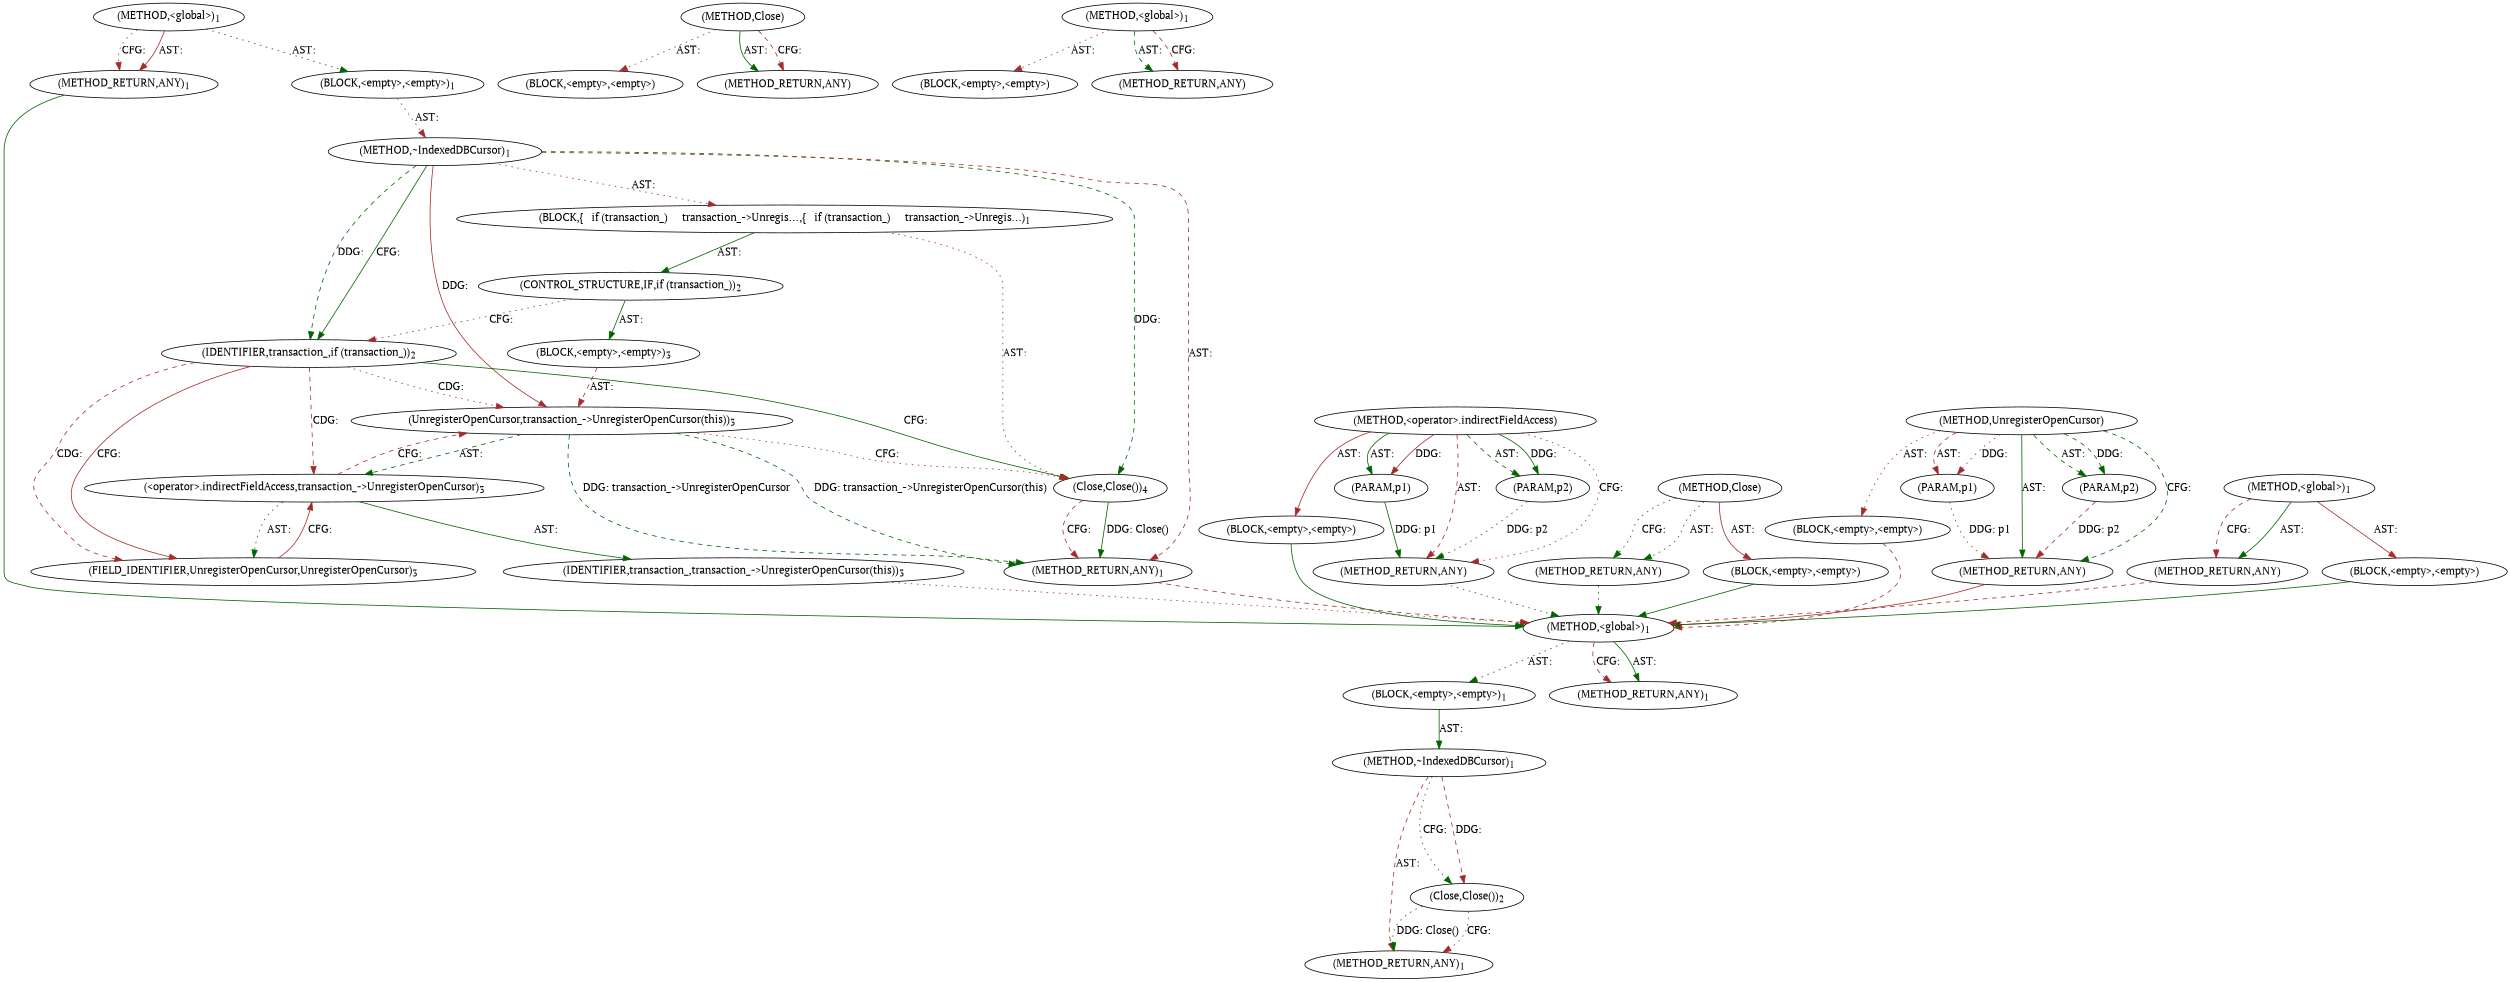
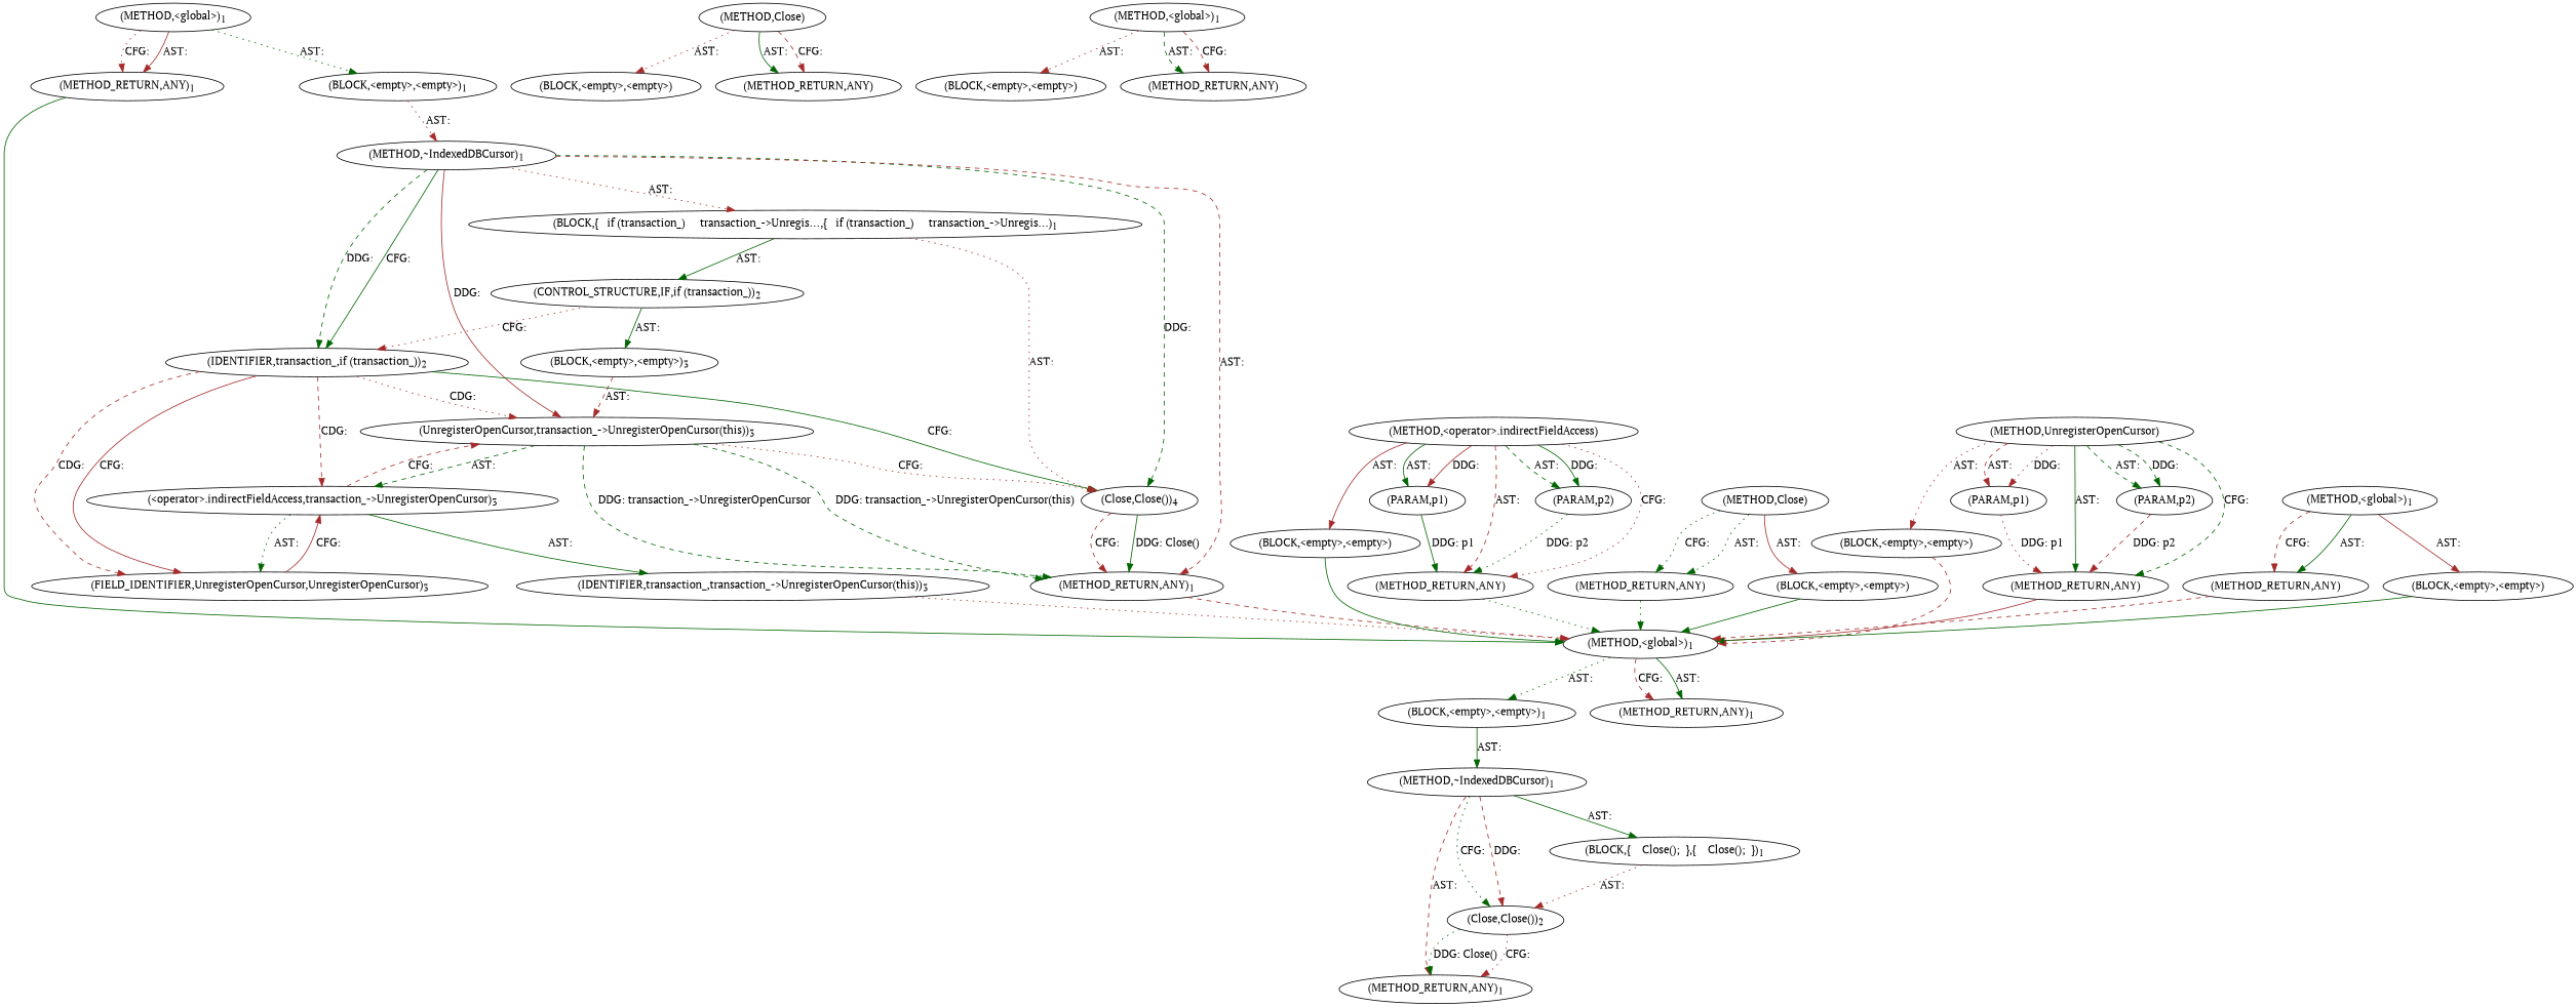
  digraph {
    fontname="PT Serif"
    node [fontname="PT Serif"]
    edge [color=brown fontname="PT Serif" style=solid]
    n1 [label=<(METHOD,&lt;global&gt;)<SUB>1</SUB>>]
    n2 [label=<(BLOCK,&lt;empty&gt;,&lt;empty&gt;)<SUB>1</SUB>>]
    n3 [label=<(METHOD_RETURN,ANY)<SUB>1</SUB>>]
    n4 [label=<(METHOD,~IndexedDBCursor)<SUB>1</SUB>>]
+   n5 [label=<(BLOCK,{    Close();  },{    Close();  })<SUB>1</SUB>>]
    n6 [label=<(Close,Close())<SUB>2</SUB>>]
    n7 [label=<(METHOD_RETURN,ANY)<SUB>1</SUB>>]
    n8 [label=<(METHOD,Close)>]
    n9 [label=<(BLOCK,&lt;empty&gt;,&lt;empty&gt;)>]
    n10 [label=<(METHOD_RETURN,ANY)>]
    n11 [label=<(METHOD,&lt;global&gt;)<SUB>1</SUB>>]
    n12 [label=<(BLOCK,&lt;empty&gt;,&lt;empty&gt;)>]
    n13 [label=<(METHOD_RETURN,ANY)>]
    n14 [label=<(METHOD,&lt;global&gt;)<SUB>1</SUB>>]
    n15 [label=<(BLOCK,&lt;empty&gt;,&lt;empty&gt;)<SUB>1</SUB>>]
    n16 [label=<(METHOD_RETURN,ANY)<SUB>1</SUB>>]
    n17 [label=<(METHOD,~IndexedDBCursor)<SUB>1</SUB>>]
    n18 [label=<(BLOCK,{   if (transaction_)     transaction_-&gt;Unregis...,{   if (transaction_)     transaction_-&gt;Unregis...)<SUB>1</SUB>>]
    n19 [label=<(IDENTIFIER,transaction_,if (transaction_))<SUB>2</SUB>>]
    n20 [label=<(UnregisterOpenCursor,transaction_-&gt;UnregisterOpenCursor(this))<SUB>3</SUB>>]
    n21 [label=<(Close,Close())<SUB>4</SUB>>]
    n22 [label=<(METHOD_RETURN,ANY)<SUB>1</SUB>>]
    n23 [label=<(CONTROL_STRUCTURE,IF,if (transaction_))<SUB>2</SUB>>]
    n24 [label=<(&lt;operator&gt;.indirectFieldAccess,transaction_-&gt;UnregisterOpenCursor)<SUB>3</SUB>>]
    n25 [label=<(FIELD_IDENTIFIER,UnregisterOpenCursor,UnregisterOpenCursor)<SUB>3</SUB>>]
    n26 [label=<(BLOCK,&lt;empty&gt;,&lt;empty&gt;)<SUB>3</SUB>>]
    n27 [label=<(IDENTIFIER,transaction_,transaction_-&gt;UnregisterOpenCursor(this))<SUB>3</SUB>>]
    n28 [label=<(METHOD,&lt;operator&gt;.indirectFieldAccess)>]
    n29 [label=<(PARAM,p1)>]
    n30 [label=<(PARAM,p2)>]
    n31 [label=<(BLOCK,&lt;empty&gt;,&lt;empty&gt;)>]
    n32 [label=<(METHOD_RETURN,ANY)>]
    n33 [label=<(METHOD,Close)>]
    n34 [label=<(BLOCK,&lt;empty&gt;,&lt;empty&gt;)>]
    n35 [label=<(METHOD_RETURN,ANY)>]
    n36 [label=<(METHOD,UnregisterOpenCursor)>]
    n37 [label=<(PARAM,p1)>]
    n38 [label=<(PARAM,p2)>]
    n39 [label=<(BLOCK,&lt;empty&gt;,&lt;empty&gt;)>]
    n40 [label=<(METHOD_RETURN,ANY)>]
    n41 [label=<(METHOD,&lt;global&gt;)<SUB>1</SUB>>]
    n42 [label=<(BLOCK,&lt;empty&gt;,&lt;empty&gt;)>]
    n43 [label=<(METHOD_RETURN,ANY)>]
    n1 -> n2 [color=darkgreen label="AST: " style=dotted]
    n1 -> n3 [color=darkgreen label="AST: "]
    n1 -> n3 [label="CFG: " style=dashed]
    n2 -> n4 [color=darkgreen label="AST: "]
+   n4 -> n5 [color=darkgreen label="AST: "]
    n4 -> n6 [color=darkgreen label="CFG: " style=dotted]
    n4 -> n6 [label="DDG: " style=dashed]
    n4 -> n7 [label="AST: " style=dashed]
+   n5 -> n6 [label="AST: " style=dotted]
    n6 -> n7 [label="CFG: " style=dotted]
    n6 -> n7 [color=darkgreen label="DDG: Close()" style=dotted]
    n8 -> n9 [label="AST: " style=dotted]
    n8 -> n10 [color=darkgreen label="AST: "]
    n8 -> n10 [label="CFG: " style=dashed]
    n11 -> n12 [label="AST: " style=dotted]
    n11 -> n13 [color=darkgreen label="AST: " style=dashed]
    n11 -> n13 [label="CFG: " style=dashed]
    n14 -> n15 [color=darkgreen label="AST: " style=dotted]
    n14 -> n16 [label="AST: "]
    n14 -> n16 [label="CFG: " style=dotted]
    n15 -> n17 [label="AST: " style=dotted]
    n16 -> n1 [color=darkgreen]
    n17 -> n18 [label="AST: " style=dotted]
    n17 -> n19 [color=darkgreen label="CFG: "]
    n17 -> n19 [color=darkgreen label="DDG: " style=dashed]
    n17 -> n20 [label="DDG: "]
    n17 -> n21 [color=darkgreen label="DDG: " style=dashed]
    n17 -> n22 [label="AST: " style=dashed]
    n18 -> n21 [label="AST: " style=dotted]
    n18 -> n23 [color=darkgreen label="AST: "]
    n19 -> n20 [label="CDG: " style=dotted]
    n19 -> n21 [color=darkgreen label="CFG: "]
    n19 -> n24 [label="CDG: " style=dashed]
    n19 -> n25 [label="CFG: "]
    n19 -> n25 [label="CDG: " style=dashed]
    n20 -> n21 [label="CFG: " style=dotted]
    n20 -> n22 [color=darkgreen label="DDG: transaction_-&gt;UnregisterOpenCursor" style=dashed]
    n20 -> n22 [color=darkgreen label="DDG: transaction_-&gt;UnregisterOpenCursor(this)" style=dashed]
    n20 -> n24 [color=darkgreen label="AST: " style=dashed]
    n21 -> n22 [label="CFG: " style=dashed]
    n21 -> n22 [color=darkgreen label="DDG: Close()"]
    n22 -> n1 [style=dashed]
    n23 -> n19 [label="CFG: " style=dotted]
    n23 -> n26 [color=darkgreen label="AST: "]
    n24 -> n20 [label="CFG: " style=dashed]
    n24 -> n25 [color=darkgreen label="AST: " style=dotted]
    n24 -> n27 [color=darkgreen label="AST: "]
    n25 -> n24 [label="CFG: "]
    n26 -> n20 [label="AST: " style=dashed]
    n27 -> n1 [style=dotted]
    n28 -> n29 [color=darkgreen label="AST: "]
    n28 -> n29 [label="DDG: "]
    n28 -> n30 [color=darkgreen label="AST: " style=dashed]
    n28 -> n30 [color=darkgreen label="DDG: "]
    n28 -> n31 [label="AST: "]
    n28 -> n32 [label="AST: " style=dashed]
    n28 -> n32 [label="CFG: " style=dotted]
    n29 -> n32 [color=darkgreen label="DDG: p1"]
    n30 -> n32 [color=darkgreen label="DDG: p2" style=dotted]
    n31 -> n1 [color=darkgreen]
    n32 -> n1 [color=darkgreen style=dotted]
    n33 -> n34 [label="AST: "]
    n33 -> n35 [color=darkgreen label="AST: " style=dotted]
    n33 -> n35 [color=darkgreen label="CFG: " style=dotted]
    n34 -> n1 [color=darkgreen]
    n35 -> n1 [color=darkgreen style=dotted]
    n36 -> n37 [label="AST: " style=dashed]
    n36 -> n37 [label="DDG: " style=dotted]
    n36 -> n38 [color=darkgreen label="AST: " style=dashed]
    n36 -> n38 [color=darkgreen label="DDG: " style=dashed]
    n36 -> n39 [label="AST: " style=dotted]
    n36 -> n40 [color=darkgreen label="AST: "]
    n36 -> n40 [color=darkgreen label="CFG: " style=dashed]
    n37 -> n40 [label="DDG: p1" style=dotted]
    n38 -> n40 [label="DDG: p2" style=dashed]
    n39 -> n1 [style=dashed]
    n40 -> n1
    n41 -> n42 [label="AST: "]
    n41 -> n43 [color=darkgreen label="AST: "]
    n41 -> n43 [label="CFG: " style=dashed]
    n42 -> n1 [color=darkgreen]
    n43 -> n1 [style=dashed]
  }
